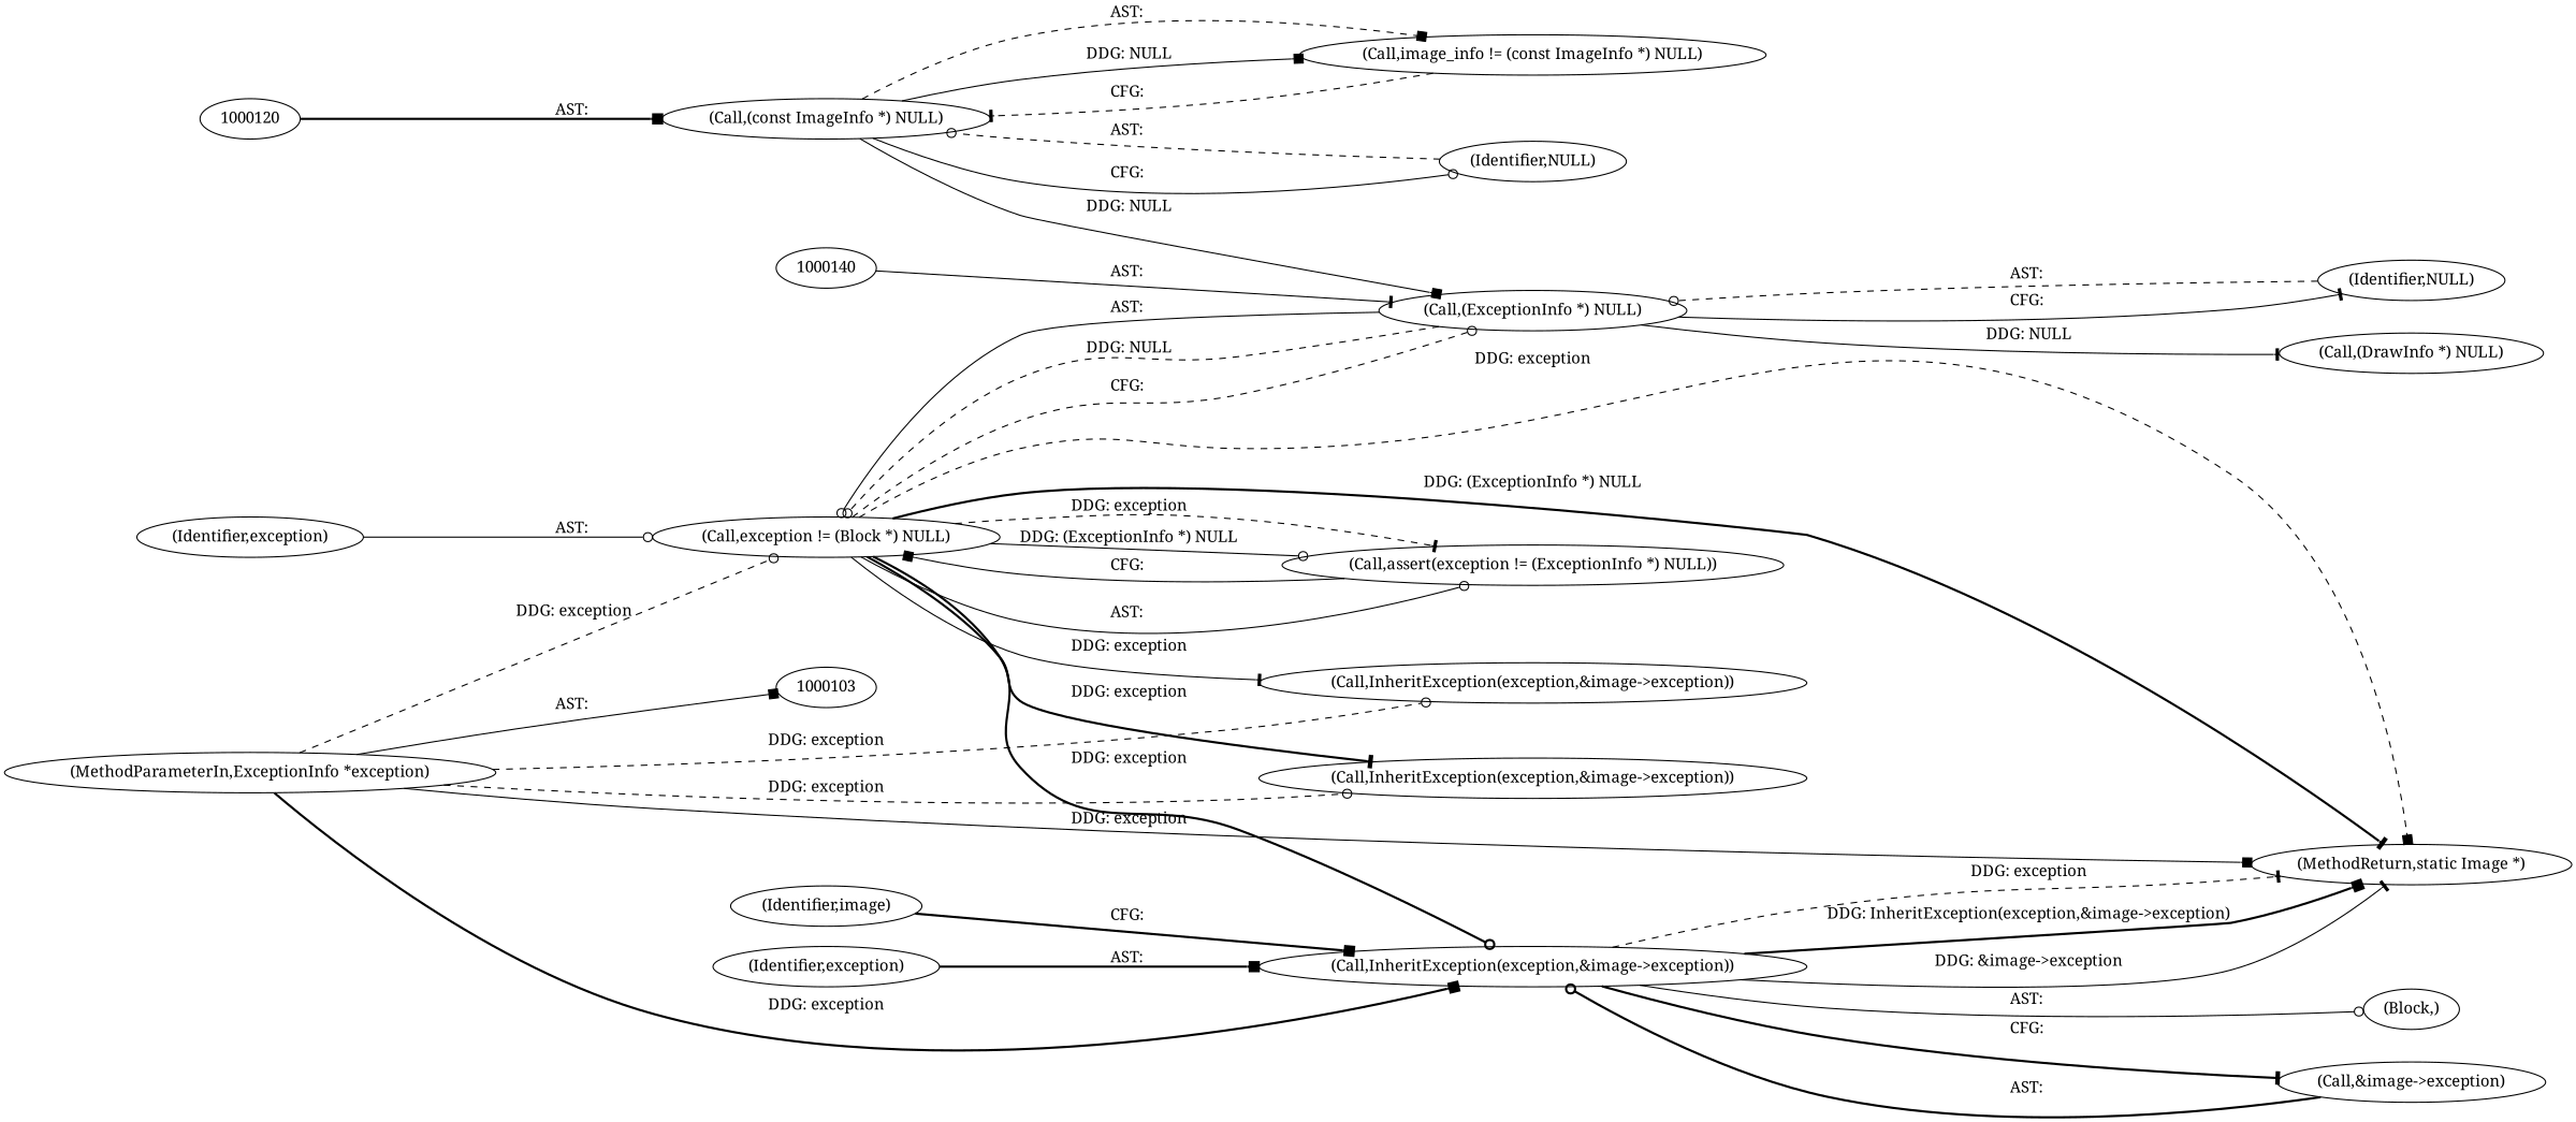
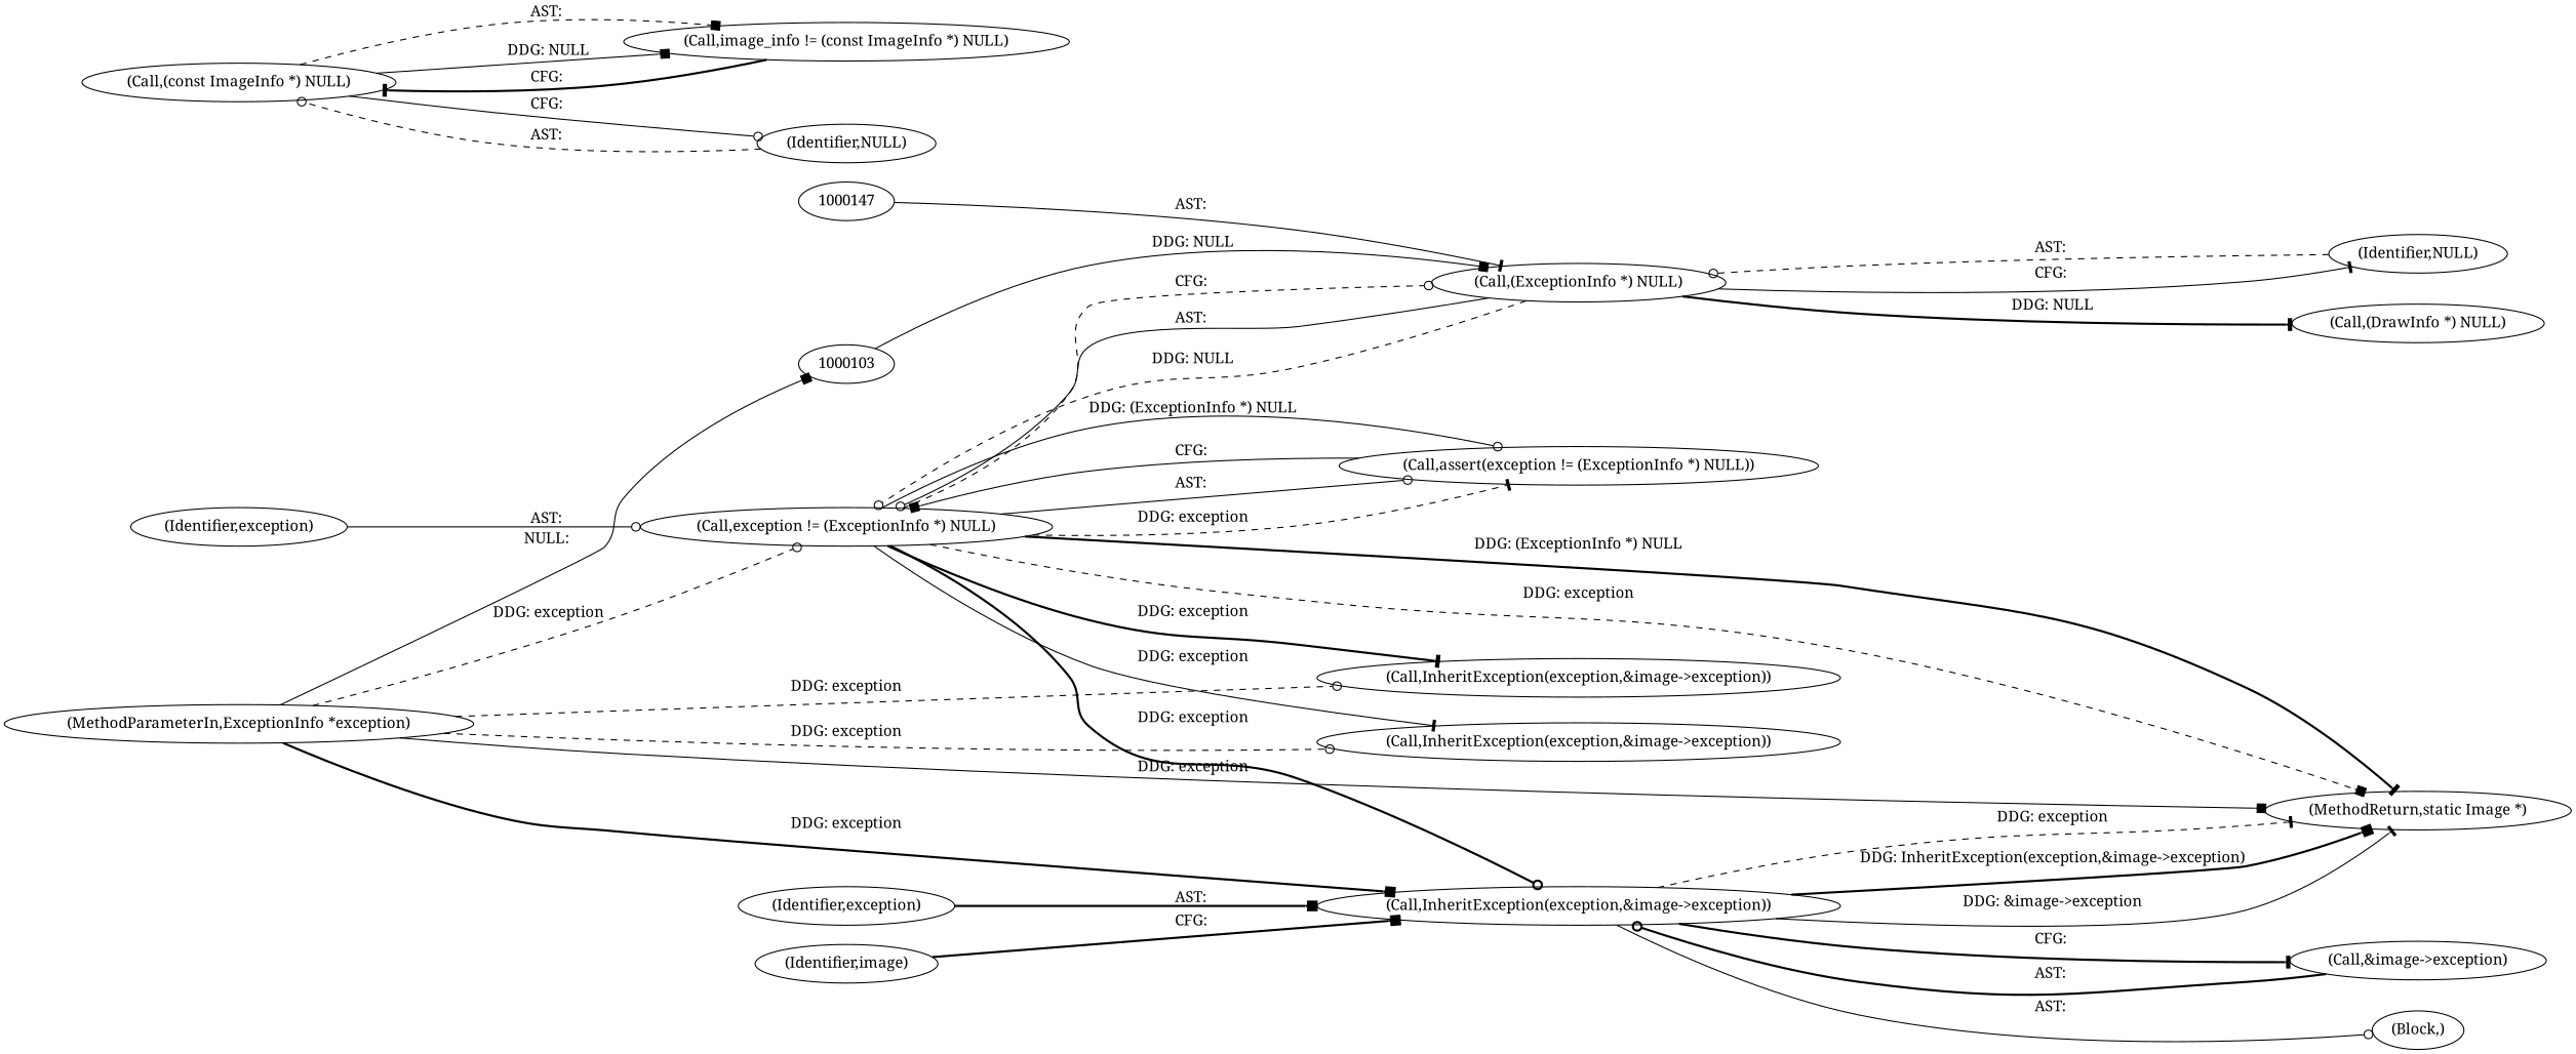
  digraph {
    fontname="Noto Serif"
    rankdir=LR
    node [fontname="Noto Serif"]
    edge [arrowhead=odot fontname="Noto Serif" style=solid]
    n1 [label="(Call,InheritException(exception,&image->exception))"]
    n2 [label="(Call,&image->exception)"]
    n3 [label="(MethodReturn,static Image *)"]
    n4 [label="(Block,)"]
-   n5 [label="(Call,exception != (Block *) NULL)"]
+   n5 [label="(Call,exception != (ExceptionInfo *) NULL)"]
    n6 [label="(Call,(ExceptionInfo *) NULL)"]
    n7 [label="(Call,InheritException(exception,&image->exception))"]
    n8 [label="(Call,assert(exception != (ExceptionInfo *) NULL))"]
    n9 [label="(Call,InheritException(exception,&image->exception))"]
    n10 [label="(Identifier,NULL)"]
    n11 [label="(Call,(DrawInfo *) NULL)"]
    n12 [label="(MethodParameterIn,ExceptionInfo *exception)"]
    1000103
    n14 [label="(Call,(const ImageInfo *) NULL)"]
    n15 [label="(Call,image_info != (const ImageInfo *) NULL)"]
    n16 [label="(Identifier,NULL)"]
    n17 [label="(Identifier,image)"]
    n18 [label="(Identifier,exception)"]
    n19 [label="(Identifier,exception)"]
-   1000147 [label=1000140]
-   1000120
+   1000147
    n1 -> n2 [arrowhead=tee label="CFG: " style=bold]
    n1 -> n3 [arrowhead=box label="DDG: InheritException(exception,&image->exception)" style=bold]
    n1 -> n3 [arrowhead=tee label="DDG: &image->exception"]
    n1 -> n3 [arrowhead=tee label="DDG: exception" style=dashed]
    n1 -> n4 [label="AST: "]
    n2 -> n1 [label="AST: " style=bold]
    n5 -> n1 [label="DDG: exception" style=bold]
    n5 -> n3 [arrowhead=box label="DDG: exception" style=dashed]
    n5 -> n3 [arrowhead=tee label="DDG: (ExceptionInfo *) NULL" style=bold]
    n5 -> n6 [label="CFG: " style=dashed]
    n5 -> n7 [arrowhead=tee label="DDG: exception" style=bold]
    n5 -> n8 [label="AST: "]
    n5 -> n8 [arrowhead=tee label="DDG: exception" style=dashed]
    n5 -> n8 [label="DDG: (ExceptionInfo *) NULL"]
    n5 -> n9 [arrowhead=tee label="DDG: exception"]
    n6 -> n5 [label="AST: "]
    n6 -> n5 [label="DDG: NULL" style=dashed]
    n6 -> n10 [arrowhead=tee label="CFG: "]
-   n6 -> n11 [arrowhead=tee label="DDG: NULL"]
+   n6 -> n11 [arrowhead=tee label="DDG: NULL" style=bold]
    n8 -> n5 [arrowhead=box label="CFG: "]
    n10 -> n6 [label="AST: " style=dashed]
    n12 -> n1 [arrowhead=box label="DDG: exception" style=bold]
    n12 -> n3 [arrowhead=box label="DDG: exception"]
    n12 -> n5 [label="DDG: exception" style=dashed]
    n12 -> n7 [label="DDG: exception" style=dashed]
    n12 -> n9 [label="DDG: exception" style=dashed]
-   n12 -> 1000103 [arrowhead=box label="AST: "]
-   n14 -> n6 [arrowhead=box label="DDG: NULL"]
+   n12 -> 1000103 [arrowhead=box label="NULL: "]
+   1000103 -> n6 [arrowhead=box label="DDG: NULL"]
    n14 -> n15 [arrowhead=box label="AST: " style=dashed]
    n14 -> n15 [arrowhead=box label="DDG: NULL"]
    n14 -> n16 [label="CFG: "]
-   n15 -> n14 [arrowhead=tee label="CFG: " style=dashed]
+   n15 -> n14 [arrowhead=tee label="CFG: " style=bold]
    n16 -> n14 [label="AST: " style=dashed]
    n17 -> n1 [arrowhead=box label="CFG: " style=bold]
    n18 -> n5 [label="AST: "]
    n19 -> n1 [arrowhead=box label="AST: " style=bold]
    1000147 -> n6 [arrowhead=tee label="AST: "]
-   1000120 -> n14 [arrowhead=box label="AST: " style=bold]
  }
